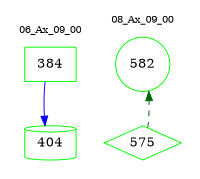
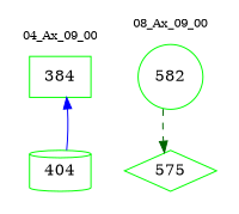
  digraph {
    fontname="DejaVu Serif"
    node [color=green fontname="DejaVu Serif"]
    edge [fontname="DejaVu Serif"]
    n1 [label=384 shape=box]
    n2 [label=404 shape=cylinder]
    n3 [label=582 shape=circle]
    n4 [label=575 shape=diamond]
    subgraph cluster_1 {
      color=white
      fontsize=10
-     label="06_Ax_09_00"
+     label="04_Ax_09_00"
      n1
      n2
    }
    subgraph cluster_2 {
      color=white
      fontsize=10
      label="08_Ax_09_00"
      n3
      n4
    }
-   n1 -> n2 [color=blue style=solid]
-   n4 -> n3 [color=darkgreen style=dashed]
+   n2 -> n1 [color=blue style=solid]
+   n3 -> n4 [color=darkgreen style=dashed]
  }
